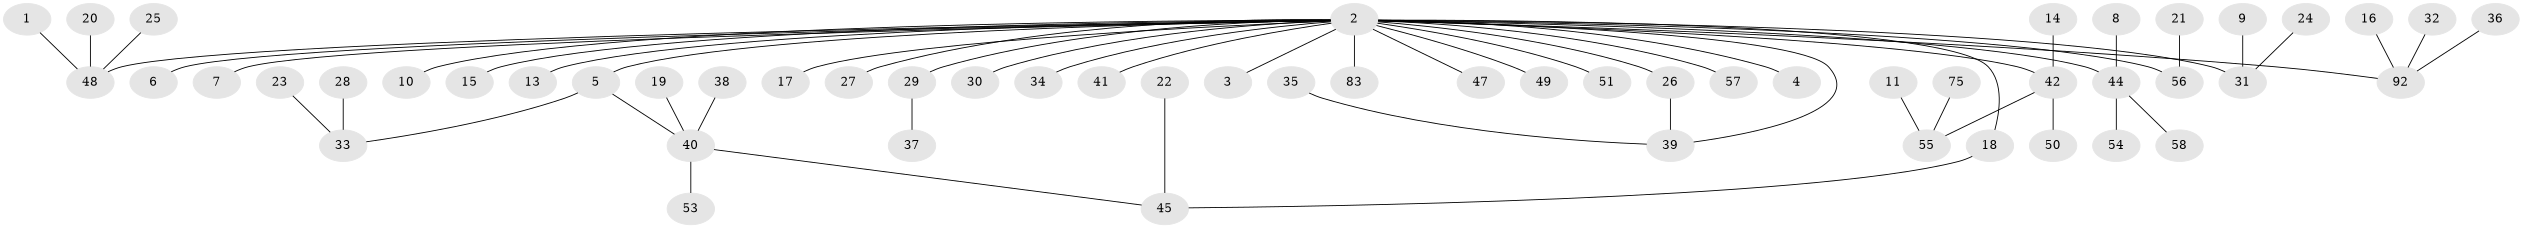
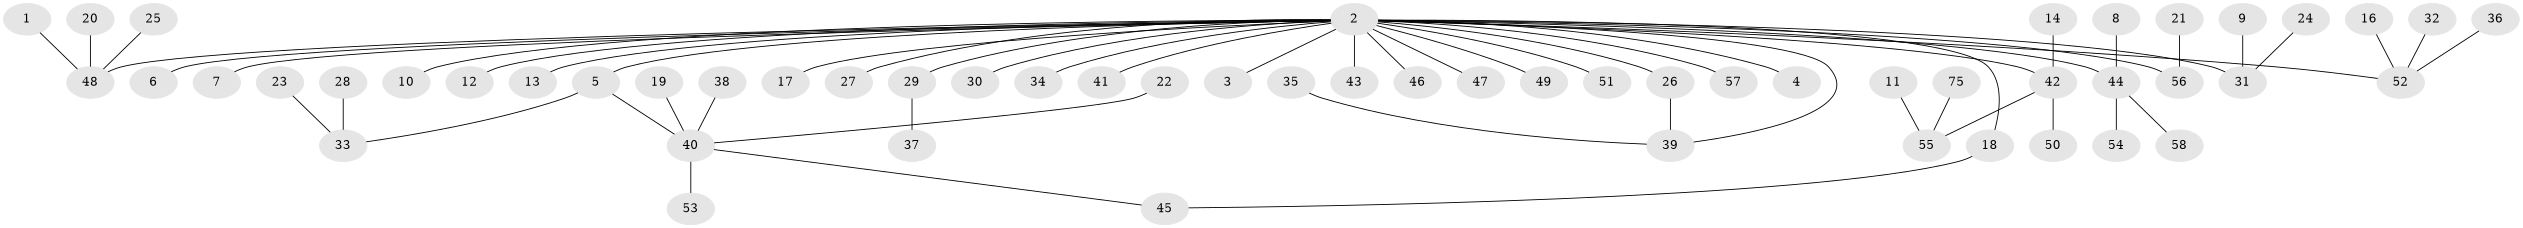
  graph {
    node [color=gray90 style=filled]
    edge [weight=1.0]
    1
    48
    2
    3
    4
    5
    6
    7
    10
-   12 [label=15]
+   12
    13
    17
    18
    26
    27
    29
    30
    31
    34
    39
    41
    42
-   43 [label=83]
+   43
    44
+   46
    47
    49
    51
-   52 [label=92]
+   52
    56
    57
    33
    40
    45
    37
    55
    50
    54
    58
    53
    8
    9
    11
    14
    n45 [label=75]
    16
    19
    20
    21
    22
    23
    24
    25
    28
    32
    35
    36
    38
    1 -- 48
    2 -- 48
    2 -- 3
    2 -- 4
    2 -- 5
    2 -- 6
    2 -- 7
    2 -- 10
    2 -- 12
    2 -- 13
    2 -- 17
    2 -- 18
    2 -- 26
    2 -- 27
    2 -- 29
    2 -- 30
    2 -- 31
    2 -- 34
    2 -- 39
    2 -- 41
    2 -- 42
    2 -- 43
    2 -- 44
+   2 -- 46
    2 -- 47
    2 -- 49
    2 -- 51
    2 -- 52
    2 -- 56
    2 -- 57
    5 -- 33
    5 -- 40 [weight=2.0]
    18 -- 45
    26 -- 39
    29 -- 37
    42 -- 55
    42 -- 50
    44 -- 54
    44 -- 58
    40 -- 45
    40 -- 53
    8 -- 44
    9 -- 31
    11 -- 55
    14 -- 42
    n45 -- 55
    16 -- 52
    19 -- 40
    20 -- 48
    21 -- 56
-   22 -- 45
+   22 -- 40
    23 -- 33
    24 -- 31
    25 -- 48
    28 -- 33
    32 -- 52
    35 -- 39
    36 -- 52
    38 -- 40
  }
